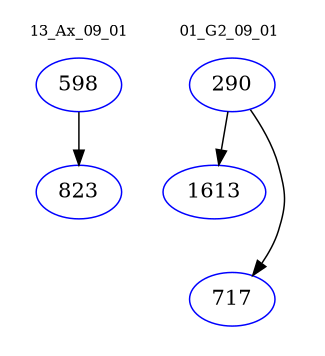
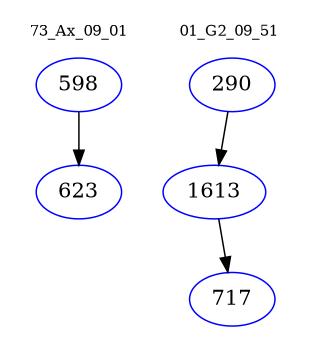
  digraph {
    fontname="DejaVu Serif"
    node [color=blue fontname="DejaVu Serif"]
    edge [color=black fontname="DejaVu Serif"]
    n1 [label=598]
-   n2 [label=823]
+   n2 [label=623]
    n3 [label=290]
    n4 [label=1613]
    n5 [label=717]
    subgraph cluster_1 {
      color=white
      fontsize=10
-     label="13_Ax_09_01"
+     label="73_Ax_09_01"
      n1
      n2
    }
    subgraph cluster_2 {
      color=white
      fontsize=10
-     label="01_G2_09_01"
+     label="01_G2_09_51"
      n3
      n4
      n5
    }
    n1 -> n2
    n3 -> n4
-   n3 -> n5
+   n4 -> n5
  }
